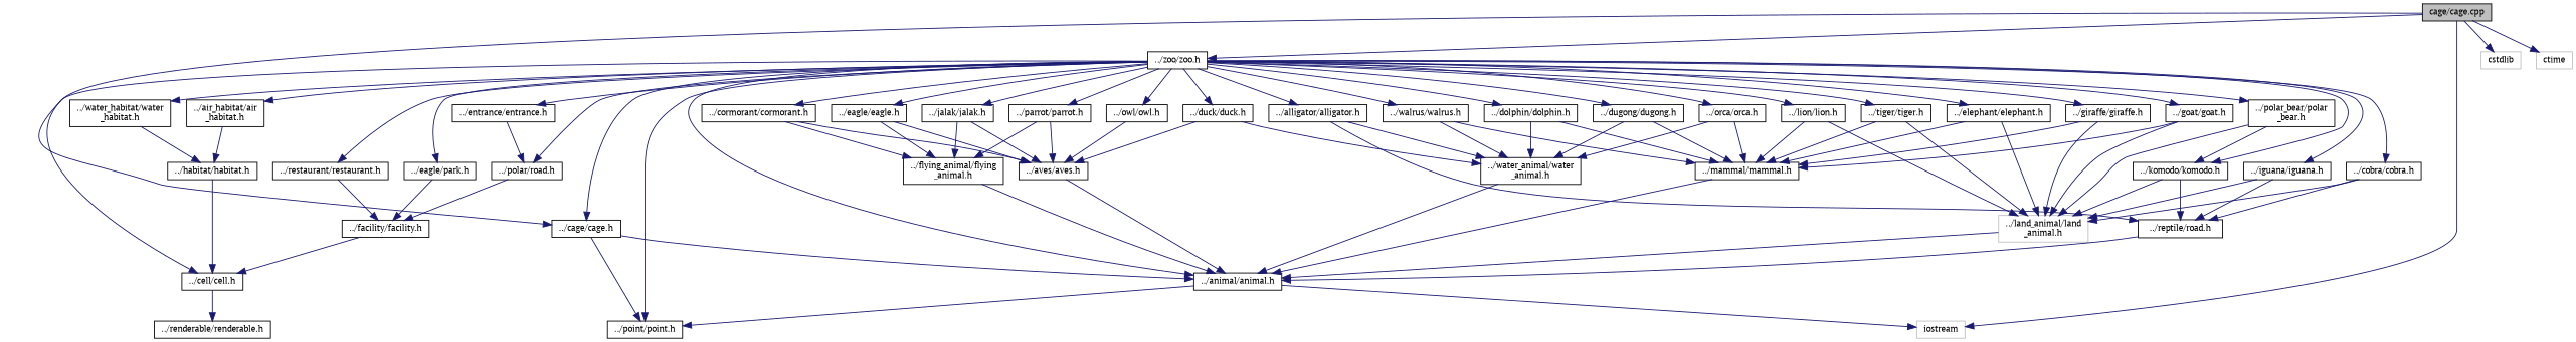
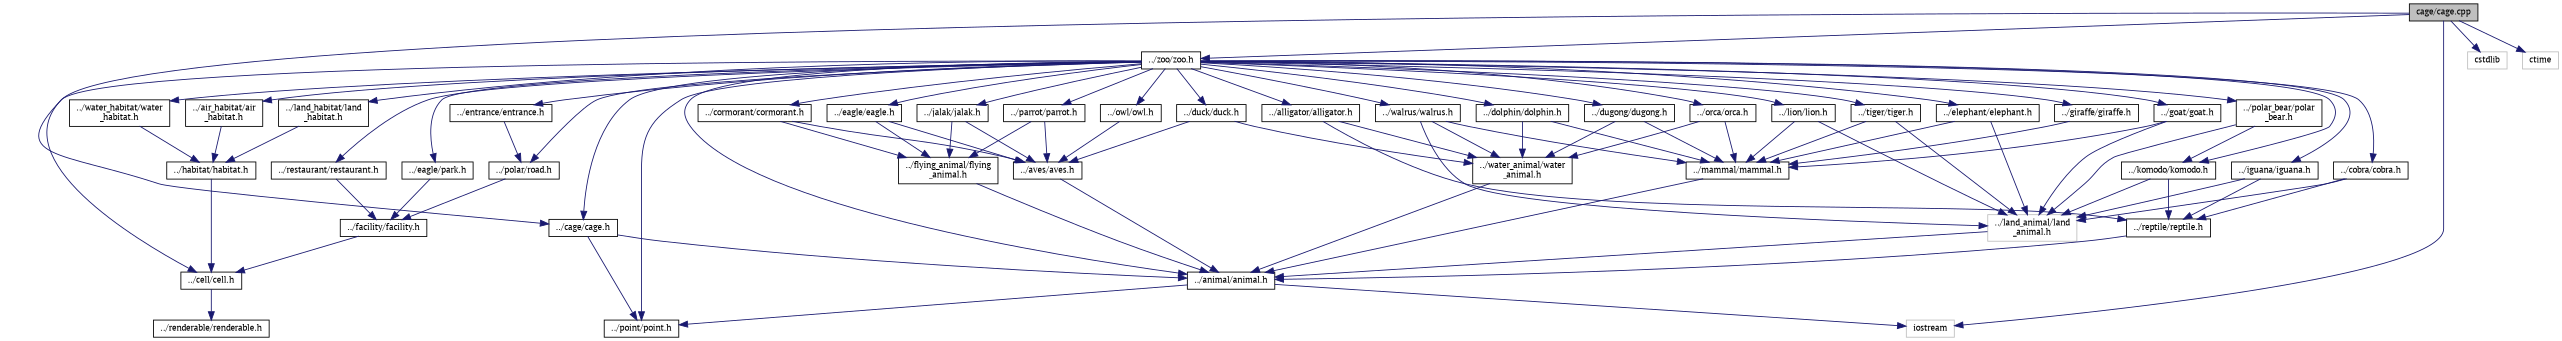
  digraph {
    fontname="PT Serif"
    node [color=black fillcolor=white fontname="PT Serif" fontsize=10 shape=record style=filled]
    edge [color=midnightblue fontname="PT Serif" fontsize=10 labelfontname=Helvetica labelfontsize=10 style=solid]
    n1 [fillcolor=grey75 fontcolor=black height=0.2 label="cage/cage.cpp" width=0.4]
    n2 [height=0.2 label="../cage/cage.h" width=0.4]
    n3 [color=grey75 height=0.2 label=iostream width=0.4]
    n4 [height=0.2 label="../zoo/zoo.h" width=0.4]
    n5 [color=grey75 height=0.2 label=cstdlib width=0.4]
    n6 [color=grey75 height=0.2 label=ctime width=0.4]
    n7 [height=0.2 label="../point/point.h" width=0.4]
    n8 [height=0.2 label="../animal/animal.h" width=0.4]
    n9 [height=0.2 label="../cell/cell.h" width=0.4]
+   n10 [height=0.2 label="../land_habitat/land\l_habitat.h" width=0.4]
    n11 [height=0.2 label="../water_habitat/water\l_habitat.h" width=0.4]
    n12 [height=0.2 label="../air_habitat/air\l_habitat.h" width=0.4]
    n13 [height=0.2 label="../restaurant/restaurant.h" width=0.4]
    n14 [height=0.2 label="../eagle/park.h" width=0.4]
    n15 [height=0.2 label="../polar/road.h" width=0.4]
    n16 [height=0.2 label="../entrance/entrance.h" width=0.4]
    n17 [height=0.2 label="../alligator/alligator.h" width=0.4]
    n18 [height=0.2 label="../cobra/cobra.h" width=0.4]
    n19 [height=0.2 label="../cormorant/cormorant.h" width=0.4]
    n20 [height=0.2 label="../dolphin/dolphin.h" width=0.4]
    n21 [height=0.2 label="../duck/duck.h" width=0.4]
    n22 [height=0.2 label="../dugong/dugong.h" width=0.4]
    n23 [height=0.2 label="../eagle/eagle.h" width=0.4]
    n24 [height=0.2 label="../elephant/elephant.h" width=0.4]
    n25 [height=0.2 label="../giraffe/giraffe.h" width=0.4]
    n26 [height=0.2 label="../goat/goat.h" width=0.4]
    n27 [height=0.2 label="../iguana/iguana.h" width=0.4]
    n28 [height=0.2 label="../jalak/jalak.h" width=0.4]
    n29 [height=0.2 label="../komodo/komodo.h" width=0.4]
    n30 [height=0.2 label="../lion/lion.h" width=0.4]
    n31 [height=0.2 label="../orca/orca.h" width=0.4]
    n32 [height=0.2 label="../owl/owl.h" width=0.4]
    n33 [height=0.2 label="../parrot/parrot.h" width=0.4]
    n34 [height=0.2 label="../polar_bear/polar\l_bear.h" width=0.4]
    n35 [height=0.2 label="../tiger/tiger.h" width=0.4]
    n36 [height=0.2 label="../walrus/walrus.h" width=0.4]
    n37 [height=0.2 label="../renderable/renderable.h" width=0.4]
    n38 [height=0.2 label="../habitat/habitat.h" width=0.4]
    n39 [height=0.2 label="../facility/facility.h" width=0.4]
    n40 [height=0.2 label="../water_animal/water\l_animal.h" width=0.4]
-   n41 [height=0.2 label="../reptile/road.h" width=0.4]
+   n41 [height=0.2 label="../reptile/reptile.h" width=0.4]
    n42 [color=grey75 height=0.2 label="../land_animal/land\l_animal.h" width=0.4]
    n43 [height=0.2 label="../aves/aves.h" width=0.4]
    n44 [height=0.2 label="../flying_animal/flying\l_animal.h" width=0.4]
    n45 [height=0.2 label="../mammal/mammal.h" width=0.4]
    n1 -> n2
    n1 -> n3
    n1 -> n4
    n1 -> n5
    n1 -> n6
    n2 -> n7
    n2 -> n8
    n4 -> n2
    n4 -> n7
    n4 -> n8
    n4 -> n9
+   n4 -> n10
    n4 -> n11
    n4 -> n12
    n4 -> n13
    n4 -> n14
    n4 -> n15
    n4 -> n16
    n4 -> n17
    n4 -> n18
    n4 -> n19
    n4 -> n20
    n4 -> n21
    n4 -> n22
    n4 -> n23
    n4 -> n24
    n4 -> n25
    n4 -> n26
    n4 -> n27
    n4 -> n28
    n4 -> n29
    n4 -> n30
    n4 -> n31
    n4 -> n32
    n4 -> n33
    n4 -> n34
    n4 -> n35
    n4 -> n36
    n8 -> n3
    n8 -> n7
    n9 -> n37
+   n10 -> n38
    n11 -> n38
    n12 -> n38
    n13 -> n39
    n14 -> n39
    n15 -> n39
    n16 -> n15
    n17 -> n40
    n17 -> n41
    n18 -> n41
    n18 -> n42
    n19 -> n43
    n19 -> n44
    n20 -> n40
    n20 -> n45
    n21 -> n40
    n21 -> n43
    n22 -> n40
    n22 -> n45
    n23 -> n43
    n23 -> n44
    n24 -> n42
    n24 -> n45
-   n25 -> n42
+   n36 -> n42
    n25 -> n45
    n26 -> n42
    n26 -> n45
    n27 -> n41
    n27 -> n42
    n28 -> n43
    n28 -> n44
    n29 -> n41
    n29 -> n42
    n30 -> n42
    n30 -> n45
    n31 -> n40
    n31 -> n45
    n32 -> n43
    n33 -> n43
    n33 -> n44
    n34 -> n29
    n34 -> n42
    n35 -> n42
    n35 -> n45
    n36 -> n40
    n36 -> n45
    n38 -> n9
    n39 -> n9
    n40 -> n8
    n41 -> n8
    n42 -> n8
    n43 -> n8
    n44 -> n8
    n45 -> n8
  }
